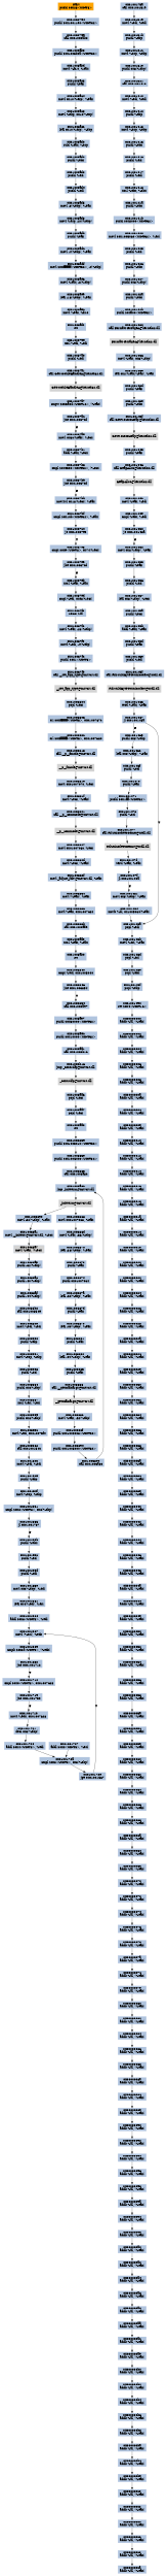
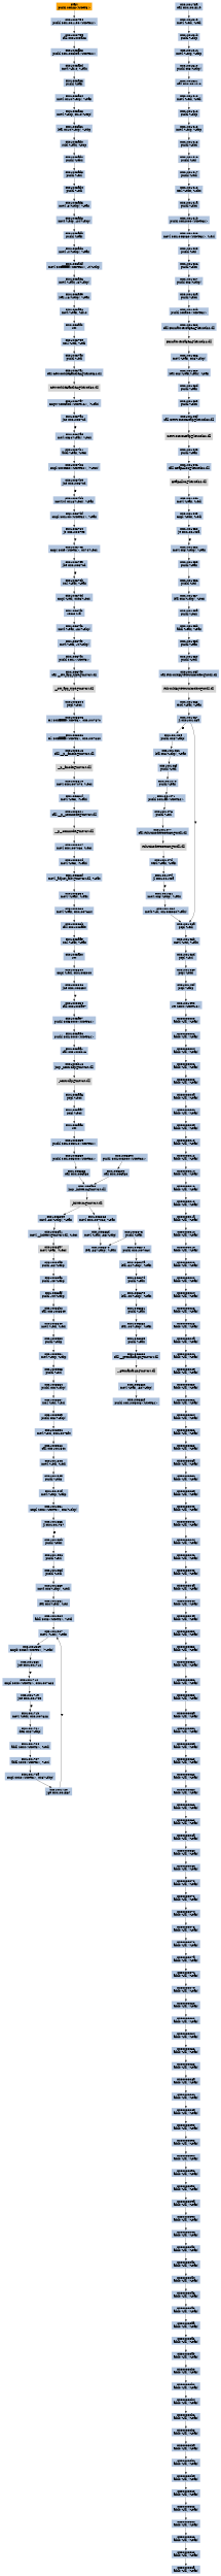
  digraph {
    node [color=lightsteelblue fillcolor=lightsteelblue shape=rectangle style=filled]
    edge [color="#000000"]
    n1 [color=lightgrey fillcolor=orange label="start\npushl $0x28<UINT8>"]
    n2 [label="0x01003794\npushl $0x10011e0<UINT32>"]
    n3 [label="0x01003799\ncall 0x01003ab8"]
    n4 [label="0x01003ab8\npushl $0x1003b0a<UINT32>"]
    n5 [label="0x01003abd\nmovl %fs:0, %eax"]
    n6 [label="0x01003ac3\npushl %eax"]
    n7 [label="0x01003ac4\nmovl 0x10(%esp), %eax"]
    n8 [label="0x01003ac8\nmovl %ebp, 0x10(%esp)"]
    n9 [label="0x01003acc\nleal 0x10(%esp), %ebp"]
    n10 [label="0x01003ad0\nsubl %eax, %esp"]
    n11 [label="0x01003ad2\npushl %ebx"]
    n12 [label="0x01003ad3\npushl %esi"]
    n13 [label="0x01003ad4\npushl %edi"]
    n14 [label="0x01003ad5\nmovl -8(%ebp), %eax"]
    n15 [label="0x01003ad8\nmovl %esp, -24(%ebp)"]
    n16 [label="0x01003adb\npushl %eax"]
    n17 [label="0x01003adc\nmovl -4(%ebp), %eax"]
    n18 [label="0x01003adf\nmovl $0xffffffff<UINT32>, -4(%ebp)"]
    n19 [label="0x01003ae6\nmovl %eax, -8(%ebp)"]
    n20 [label="0x01003ae9\nleal -16(%ebp), %eax"]
    n21 [label="0x01003aec\nmovl %eax, %fs:0"]
    n22 [label="0x01003af2\nret"]
    n23 [label="0x0100379e\nxorl %edi, %edi"]
    n24 [label="0x010037a0\npushl %edi"]
    n25 [label="0x010037a1\ncall GetModuleHandleA@kernel32.dll"]
    n26 [color=lightgrey fillcolor=lightgrey label="GetModuleHandleA@kernel32.dll"]
    n27 [label="0x010037a7\ncmpw $0x5a4d<UINT16>, (%eax)"]
    n28 [label="0x010037ac\njne 0x010037cd"]
    n29 [label="0x010037ae\nmovl 0x3c(%eax), %ecx"]
    n30 [label="0x010037b1\naddl %eax, %ecx"]
    n31 [label="0x010037b3\ncmpl $0x4550<UINT32>, (%ecx)"]
    n32 [label="0x010037b9\njne 0x010037cd"]
    n33 [label="0x010037bb\nmovzwl 0x18(%ecx), %eax"]
    n34 [label="0x010037bf\ncmpl $0x10b<UINT32>, %eax"]
    n35 [label="0x010037c4\nje 0x010037e5"]
    n36 [label="0x010037e5\ncmpl $0xe<UINT8>, 0x74(%ecx)"]
    n37 [label="0x010037e9\njbe 0x010037cd"]
    n38 [label="0x010037eb\nxorl %eax, %eax"]
    n39 [label="0x010037ed\ncmpl %edi, 0xe8(%ecx)"]
    n40 [label="0x010037f3\nsetne %al"]
    n41 [label="0x010037f6\nmovl %eax, -28(%ebp)"]
    n42 [label="0x010037f9\nmovl %edi, -4(%ebp)"]
    n43 [label="0x010037fc\npushl $0x1<UINT8>"]
    n44 [label="0x010037fe\ncall __set_app_type@msvcrt.dll"]
    n45 [color=lightgrey fillcolor=lightgrey label="__set_app_type@msvcrt.dll"]
    n46 [label="0x01003804\npopl %ecx"]
    n47 [label="0x01003805\norl $0xffffffff<UINT8>, 0x0100767c"]
    n48 [label="0x0100380c\norl $0xffffffff<UINT8>, 0x01007680"]
    n49 [label="0x01003813\ncall __p__fmode@msvcrt.dll"]
    n50 [color=lightgrey fillcolor=lightgrey label="__p__fmode@msvcrt.dll"]
    n51 [label="0x01003819\nmovl 0x01007070, %ecx"]
    n52 [label="0x0100381f\nmovl %ecx, (%eax)"]
    n53 [label="0x01003821\ncall __p__commode@msvcrt.dll"]
    n54 [color=lightgrey fillcolor=lightgrey label="__p__commode@msvcrt.dll"]
    n55 [label="0x01003827\nmovl 0x0100706c, %ecx"]
    n56 [label="0x0100382d\nmovl %ecx, (%eax)"]
    n57 [label="0x0100382f\nmovl _adjust_fdiv@msvcrt.dll, %eax"]
    n58 [label="0x01003834\nmovl (%eax), %eax"]
    n59 [label="0x01003836\nmovl %eax, 0x01007684"]
    n60 [label="0x0100383b\ncall 0x01003aae"]
    n61 [label="0x01003aae\nxorl %eax, %eax"]
    n62 [label="0x01003ab0\nret"]
    n63 [label="0x01003840\ncmpl %edi, 0x01005040"]
    n64 [label="0x01003846\njne 0x01003854"]
    n65 [label="0x01003854\ncall 0x01003a97"]
    n66 [label="0x01003a97\npushl $0x30000<UINT32>"]
    n67 [label="0x01003a9c\npushl $0x10000<UINT32>"]
    n68 [label="0x01003aa1\ncall 0x01003b16"]
    n69 [label="0x01003b16\njmp _controlfp@msvcrt.dll"]
    n70 [color=lightgrey fillcolor=lightgrey label="_controlfp@msvcrt.dll"]
    n71 [label="0x01003aa6\npopl %ecx"]
    n72 [label="0x01003aa7\npopl %ecx"]
    n73 [label="0x01003aa8\nret"]
    n74 [label="0x01003859\npushl $0x1005010<UINT32>"]
    n75 [label="0x0100385e\npushl $0x100500c<UINT32>"]
    n76 [label="0x01003863\ncall 0x01003a8c"]
    n77 [label="0x01003a8c\njmp _initterm@msvcrt.dll"]
    n78 [color=lightgrey fillcolor=lightgrey label="_initterm@msvcrt.dll"]
    n79 [label="0x01003868\nmovl 0x01007068, %eax"]
    n80 [label="0x0100389e\nmovl -32(%ebp), %eax"]
    n81 [label="0x0100386d\nmovl %eax, -36(%ebp)"]
    n82 [label="0x010038a1\nmovl __initenv@msvcrt.dll, %ecx"]
    n83 [label="0x01003870\nleal -36(%ebp), %eax"]
    n84 [label="0x01003873\npushl %eax"]
    n85 [label="0x01003874\npushl 0x01007064"]
    n86 [label="0x0100387a\nleal -32(%ebp), %eax"]
    n87 [label="0x0100387d\npushl %eax"]
    n88 [label="0x0100387e\nleal -40(%ebp), %eax"]
    n89 [label="0x01003881\npushl %eax"]
    n90 [label="0x01003882\nleal -44(%ebp), %eax"]
    n91 [label="0x01003885\npushl %eax"]
    n92 [label="0x01003886\ncall __getmainargs@msvcrt.dll"]
    n93 [color=lightgrey fillcolor=lightgrey label="__getmainargs@msvcrt.dll"]
    n94 [label="0x0100388c\nmovl %eax, -52(%ebp)"]
    n95 [label="0x0100388f\npushl $0x1005008<UINT32>"]
    n96 [label="0x01003894\npushl $0x1005000<UINT32>"]
    n97 [label="0x01003899\ncall 0x01003a8c"]
    n98 [fillcolor=lightgrey label="0x010038a7\nmovl %eax, (%ecx)"]
    n99 [label="0x010038a9\npushl -32(%ebp)"]
    n100 [label="0x010038ac\npushl -40(%ebp)"]
    n101 [label="0x010038af\npushl -44(%ebp)"]
    n102 [label="0x010038b2\ncall 0x0100354e"]
    n103 [label="0x0100354e\nmovl %edi, %edi"]
    n104 [label="0x01003550\npushl %ebp"]
    n105 [label="0x01003551\nmovl %esp, %ebp"]
    n106 [label="0x01003553\npushl %esi"]
    n107 [label="0x01003554\npushl 0xc(%ebp)"]
    n108 [label="0x01003557\nxorl %esi, %esi"]
    n109 [label="0x01003559\npushl 0x8(%ebp)"]
    n110 [label="0x0100355c\nmovl %esi, 0x010075f4"]
    n111 [label="0x01003562\ncall 0x0100154c"]
    n112 [label="0x0100154c\nmovl %edi, %edi"]
    n113 [label="0x0100154e\npushl %ebp"]
    n114 [label="0x0100154f\nmovl %esp, %ebp"]
    n115 [label="0x01001551\ncmpl $0x2<UINT8>, 0x8(%ebp)"]
    n116 [label="0x01001555\njl 0x01001737"]
    n117 [label="0x0100155b\npushl %ebx"]
    n118 [label="0x0100155c\npushl %esi"]
    n119 [label="0x0100155d\npushl %edi"]
    n120 [label="0x0100155e\nmovl 0xc(%ebp), %edi"]
    n121 [label="0x01001561\nleal 0x4(%edi), %esi"]
    n122 [label="0x01001564\naddl $0x8<UINT8>, %edi"]
    n123 [label="0x01001567\nmovl (%esi), %edx"]
    n124 [label="0x01001569\ncmpb $0x2f<UINT8>, (%edx)"]
    n125 [label="0x0100156c\njne 0x01001712"]
    n126 [label="0x01001712\ncmpl $0x0<UINT8>, 0x01007628"]
    n127 [label="0x01001719\njne 0x01001755"]
    n128 [label="0x0100171b\nmovl %edx, 0x01007628"]
    n129 [label="0x01001721\ndecl 0x8(%ebp)"]
    n130 [label="0x01001724\naddl $0x4<UINT8>, %edi"]
    n131 [label="0x01001727\naddl $0x4<UINT8>, %esi"]
    n132 [label="0x0100172a\ncmpl $0x2<UINT8>, 0x8(%ebp)"]
    n133 [label="0x0100172e\njge 0x01001567"]
    n134 [label="0x0100175a\ncall 0x01001519"]
    n135 [label="0x01001519\nmovl %edi, %edi"]
    n136 [label="0x0100151b\npushl %ebp"]
    n137 [label="0x0100151c\nmovl %esp, %ebp"]
    n138 [label="0x0100151e\npushl 0x8(%ebp)"]
    n139 [label="0x01001521\ncall 0x01001410"]
    n140 [label="0x01001410\nmovl %edi, %edi"]
    n141 [label="0x01001412\npushl %ebp"]
    n142 [label="0x01001413\nmovl %esp, %ebp"]
    n143 [label="0x01001415\npushl %ebx"]
    n144 [color=lightgrey label="0x01001416\npushl %esi"]
    n145 [label="0x01001417\npushl %edi"]
    n146 [label="0x01001418\nxorl %ebx, %ebx"]
    n147 [label="0x0100141a\npushl %ebx"]
    n148 [label="0x0100141b\npushl $0x2000<UINT32>"]
    n149 [label="0x01001420\nmovl $0x1005060<UINT32>, %esi"]
    n150 [label="0x01001425\npushl %esi"]
    n151 [label="0x01001426\npushl %ebx"]
    n152 [label="0x01001427\npushl 0x8(%ebp)"]
    n153 [label="0x0100142a\npushl %ebx"]
    n154 [label="0x0100142b\npushl $0xa00<UINT32>"]
    n155 [label="0x01001430\ncall FormatMessageA@kernel32.dll"]
    n156 [color=lightgrey fillcolor=lightgrey label="FormatMessageA@kernel32.dll"]
    n157 [label="0x01001436\nmovl %eax, 0x8(%ebp)"]
    n158 [label="0x01001439\nleal 0x2(%eax,%eax), %eax"]
    n159 [label="0x0100143d\npushl %eax"]
    n160 [label="0x0100143e\npushl %ebx"]
    n161 [label="0x0100143f\ncall GetProcessHeap@kernel32.dll"]
    n162 [color=lightgrey fillcolor=lightgrey label="GetProcessHeap@kernel32.dll"]
    n163 [label="0x01001445\npushl %eax"]
    n164 [label="0x01001446\ncall HeapAlloc@kernel32.dll"]
    n165 [color=lightgrey fillcolor=lightgrey label="HeapAlloc@kernel32.dll"]
    n166 [label="0x0100144c\nmovl %eax, %edi"]
    n167 [label="0x0100144e\ncmpl %ebx, %edi"]
    n168 [label="0x01001450\nje 0x0100148a"]
    n169 [label="0x01001452\nmovl 0x8(%ebp), %eax"]
    n170 [label="0x01001455\npushl %eax"]
    n171 [label="0x01001456\npushl %esi"]
    n172 [label="0x01001457\nleal 0x8(%ebp), %ecx"]
    n173 [label="0x0100145a\npushl %ecx"]
    n174 [label="0x0100145b\naddl %eax, %eax"]
    n175 [label="0x0100145d\npushl %eax"]
    n176 [label="0x0100145e\npushl %edi"]
    n177 [label="0x0100145f\ncall RtlMultiByteToUnicodeN@ntdll.dll"]
    n178 [color=lightgrey fillcolor=lightgrey label="RtlMultiByteToUnicodeN@ntdll.dll"]
    n179 [label="0x01001465\ntestl %eax, %eax"]
    n180 [label="0x01001467\njl 0x0100148a"]
    n181 [label="0x01001469\npushl 0x8(%ebp)"]
    n182 [label="0x0100148a\npopl %edi"]
    n183 [label="0x0100146c\nleal 0x8(%ebp), %eax"]
    n184 [label="0x0100148b\nmovl %esi, %eax"]
    n185 [label="0x0100146f\npushl %edi"]
    n186 [label="0x0100148d\npopl %esi"]
    n187 [label="0x0100148e\npopl %ebx"]
    n188 [label="0x0100148f\npopl %ebp"]
    n189 [label="0x01001490\nret $0x4<UINT16>"]
    n190 [label="0x00000000\naddb %al, (%eax)"]
    n191 [label="0x00000002\naddb %al, (%eax)"]
    n192 [label="0x00000004\naddb %al, (%eax)"]
    n193 [label="0x00000006\naddb %al, (%eax)"]
    n194 [label="0x00000008\naddb %al, (%eax)"]
    n195 [label="0x0000000a\naddb %al, (%eax)"]
    n196 [label="0x0000000c\naddb %al, (%eax)"]
    n197 [label="0x0000000e\naddb %al, (%eax)"]
    n198 [label="0x00000010\naddb %al, (%eax)"]
    n199 [label="0x00000012\naddb %al, (%eax)"]
    n200 [label="0x00000014\naddb %al, (%eax)"]
    n201 [label="0x00000016\naddb %al, (%eax)"]
    n202 [label="0x00000018\naddb %al, (%eax)"]
    n203 [label="0x0000001a\naddb %al, (%eax)"]
    n204 [label="0x0000001c\naddb %al, (%eax)"]
    n205 [label="0x0000001e\naddb %al, (%eax)"]
    n206 [label="0x00000020\naddb %al, (%eax)"]
    n207 [label="0x00000022\naddb %al, (%eax)"]
    n208 [label="0x00000024\naddb %al, (%eax)"]
    n209 [label="0x00000026\naddb %al, (%eax)"]
    n210 [label="0x00000028\naddb %al, (%eax)"]
    n211 [label="0x0000002a\naddb %al, (%eax)"]
    n212 [label="0x0000002c\naddb %al, (%eax)"]
    n213 [label="0x0000002e\naddb %al, (%eax)"]
    n214 [label="0x00000030\naddb %al, (%eax)"]
    n215 [label="0x00000032\naddb %al, (%eax)"]
    n216 [label="0x00000034\naddb %al, (%eax)"]
    n217 [label="0x00000036\naddb %al, (%eax)"]
    n218 [label="0x00000038\naddb %al, (%eax)"]
    n219 [label="0x0000003a\naddb %al, (%eax)"]
    n220 [label="0x0000003c\naddb %al, (%eax)"]
    n221 [label="0x0000003e\naddb %al, (%eax)"]
    n222 [label="0x00000040\naddb %al, (%eax)"]
    n223 [label="0x00000042\naddb %al, (%eax)"]
    n224 [label="0x00000044\naddb %al, (%eax)"]
    n225 [label="0x00000046\naddb %al, (%eax)"]
    n226 [label="0x00000048\naddb %al, (%eax)"]
    n227 [label="0x0000004a\naddb %al, (%eax)"]
    n228 [label="0x0000004c\naddb %al, (%eax)"]
    n229 [label="0x0000004e\naddb %al, (%eax)"]
    n230 [label="0x00000050\naddb %al, (%eax)"]
    n231 [label="0x00000052\naddb %al, (%eax)"]
    n232 [label="0x00000054\naddb %al, (%eax)"]
    n233 [label="0x00000056\naddb %al, (%eax)"]
    n234 [label="0x00000058\naddb %al, (%eax)"]
    n235 [label="0x0000005a\naddb %al, (%eax)"]
    n236 [label="0x0000005c\naddb %al, (%eax)"]
    n237 [label="0x0000005e\naddb %al, (%eax)"]
    n238 [label="0x00000060\naddb %al, (%eax)"]
    n239 [label="0x00000062\naddb %al, (%eax)"]
    n240 [label="0x00000064\naddb %al, (%eax)"]
    n241 [label="0x00000066\naddb %al, (%eax)"]
    n242 [label="0x00000068\naddb %al, (%eax)"]
    n243 [label="0x0000006a\naddb %al, (%eax)"]
    n244 [label="0x0000006c\naddb %al, (%eax)"]
    n245 [label="0x0000006e\naddb %al, (%eax)"]
    n246 [label="0x00000070\naddb %al, (%eax)"]
    n247 [label="0x00000072\naddb %al, (%eax)"]
    n248 [label="0x00000074\naddb %al, (%eax)"]
    n249 [label="0x00000076\naddb %al, (%eax)"]
    n250 [label="0x00000078\naddb %al, (%eax)"]
    n251 [label="0x0000007a\naddb %al, (%eax)"]
    n252 [label="0x0000007c\naddb %al, (%eax)"]
    n253 [label="0x0000007e\naddb %al, (%eax)"]
    n254 [label="0x00000080\naddb %al, (%eax)"]
    n255 [label="0x00000082\naddb %al, (%eax)"]
    n256 [label="0x00000084\naddb %al, (%eax)"]
    n257 [label="0x00000086\naddb %al, (%eax)"]
    n258 [label="0x00000088\naddb %al, (%eax)"]
    n259 [label="0x0000008a\naddb %al, (%eax)"]
    n260 [label="0x0000008c\naddb %al, (%eax)"]
    n261 [label="0x0000008e\naddb %al, (%eax)"]
    n262 [label="0x00000090\naddb %al, (%eax)"]
    n263 [label="0x00000092\naddb %al, (%eax)"]
    n264 [label="0x00000094\naddb %al, (%eax)"]
    n265 [label="0x00000096\naddb %al, (%eax)"]
    n266 [label="0x00000098\naddb %al, (%eax)"]
    n267 [label="0x0000009a\naddb %al, (%eax)"]
    n268 [label="0x0000009c\naddb %al, (%eax)"]
    n269 [label="0x0000009e\naddb %al, (%eax)"]
    n270 [label="0x000000a0\naddb %al, (%eax)"]
    n271 [label="0x000000a2\naddb %al, (%eax)"]
    n272 [label="0x000000a4\naddb %al, (%eax)"]
    n273 [label="0x000000a6\naddb %al, (%eax)"]
    n274 [label="0x000000a8\naddb %al, (%eax)"]
    n275 [label="0x000000aa\naddb %al, (%eax)"]
    n276 [label="0x000000ac\naddb %al, (%eax)"]
    n277 [label="0x000000ae\naddb %al, (%eax)"]
    n278 [label="0x000000b0\naddb %al, (%eax)"]
    n279 [label="0x000000b2\naddb %al, (%eax)"]
    n280 [label="0x000000b4\naddb %al, (%eax)"]
    n281 [label="0x000000b6\naddb %al, (%eax)"]
    n282 [label="0x000000b8\naddb %al, (%eax)"]
    n283 [label="0x000000ba\naddb %al, (%eax)"]
    n284 [label="0x000000bc\naddb %al, (%eax)"]
    n285 [label="0x000000be\naddb %al, (%eax)"]
    n286 [label="0x000000c0\naddb %al, (%eax)"]
    n287 [label="0x000000c2\naddb %al, (%eax)"]
    n288 [label="0x000000c4\naddb %al, (%eax)"]
    n289 [label="0x000000c6\naddb %al, (%eax)"]
    n290 [label="0x000000c8\naddb %al, (%eax)"]
    n291 [label="0x000000ca\naddb %al, (%eax)"]
    n292 [label="0x01001470\npushl %eax"]
    n293 [label="0x01001471\npushl $0x1fff<UINT32>"]
    n294 [label="0x01001476\npushl %esi"]
    n295 [label="0x01001477\ncall RtlUnicodeToOemN@ntdll.dll"]
    n296 [color=lightgrey fillcolor=lightgrey label="RtlUnicodeToOemN@ntdll.dll"]
    n297 [label="0x0100147d\ntestl %eax, %eax"]
    n298 [label="0x0100147f\njl 0x0100148a"]
    n299 [label="0x01001481\nmovl 0x8(%ebp), %eax"]
    n300 [label="0x01001484\nmovb %bl, 0x1005060(%eax)"]
    n1 -> n2
    n2 -> n3
    n3 -> n4
    n4 -> n5
    n5 -> n6
    n6 -> n7
    n7 -> n8
    n8 -> n9
    n9 -> n10
    n10 -> n11
    n11 -> n12
    n12 -> n13
    n13 -> n14
    n14 -> n15
    n15 -> n16
    n16 -> n17
    n17 -> n18
    n18 -> n19
    n19 -> n20
    n20 -> n21
    n21 -> n22
    n22 -> n23
    n23 -> n24
    n24 -> n25
    n25 -> n26
    n26 -> n27
    n27 -> n28
    n28 -> n29 [label=F]
    n29 -> n30
    n30 -> n31
    n31 -> n32
    n32 -> n33 [label=F]
    n33 -> n34
    n34 -> n35
    n35 -> n36 [label=T]
    n36 -> n37
    n37 -> n38 [label=F]
    n38 -> n39
    n39 -> n40
    n40 -> n41
    n41 -> n42
    n42 -> n43
    n43 -> n44
    n44 -> n45
    n45 -> n46
    n46 -> n47
    n47 -> n48
    n48 -> n49
    n49 -> n50
    n50 -> n51
    n51 -> n52
    n52 -> n53
    n53 -> n54
    n54 -> n55
    n55 -> n56
    n56 -> n57
    n57 -> n58
    n58 -> n59
    n59 -> n60
    n60 -> n61
    n61 -> n62
    n62 -> n63
    n63 -> n64
    n64 -> n65 [label=T]
    n65 -> n66
    n66 -> n67
    n67 -> n68
    n68 -> n69
    n69 -> n70
    n70 -> n71
    n71 -> n72
    n72 -> n73
    n73 -> n74
    n74 -> n75
    n75 -> n76
    n76 -> n77
    n77 -> n78
    n78 -> n79
    n78 -> n80
    n79 -> n81
    n80 -> n82
    n81 -> n83
    n82 -> n98
-   n83 -> n84
+   n84 -> n83
    n84 -> n85
    n85 -> n86
    n86 -> n87
    n87 -> n88
    n88 -> n89
    n89 -> n90
    n90 -> n91
    n91 -> n92
    n92 -> n93
    n93 -> n94
    n94 -> n95
-   n95 -> n96
    n96 -> n97
    n97 -> n77
    n98 -> n99
    n99 -> n100
    n100 -> n101
    n101 -> n102
    n102 -> n103
    n103 -> n104
    n104 -> n105
    n105 -> n106
    n106 -> n107
    n107 -> n108
    n108 -> n109
    n109 -> n110
    n110 -> n111
    n111 -> n112
    n112 -> n113
    n113 -> n114
    n114 -> n115
    n115 -> n116
    n116 -> n117 [label=F]
    n117 -> n118
    n118 -> n119
    n119 -> n120
    n120 -> n121
    n121 -> n122
    n122 -> n123
    n123 -> n124
    n124 -> n125
    n125 -> n126 [label=T]
    n126 -> n127
    n127 -> n128 [label=F]
    n128 -> n129
    n129 -> n130
-   n130 -> n132
+   n130 -> n131
    n131 -> n132
    n132 -> n133
    n133 -> n123 [label=T]
    n134 -> n135
    n135 -> n136
    n136 -> n137
    n137 -> n138
    n138 -> n139
    n139 -> n140
    n140 -> n141
    n141 -> n142
    n142 -> n143
    n143 -> n144
    n144 -> n145
    n145 -> n146
    n146 -> n147
    n147 -> n148
    n148 -> n149
    n149 -> n150
    n150 -> n151
    n151 -> n152
    n152 -> n153
    n153 -> n154
    n154 -> n155
    n155 -> n156
    n156 -> n157
    n157 -> n158
    n158 -> n159
    n159 -> n160
    n160 -> n161
    n161 -> n162
    n162 -> n163
    n163 -> n164
    n164 -> n165
    n165 -> n166
    n166 -> n167
    n167 -> n168
    n168 -> n169 [label=F]
    n169 -> n170
    n170 -> n171
    n171 -> n172
    n172 -> n173
    n173 -> n174
    n174 -> n175
    n175 -> n176
    n176 -> n177
    n177 -> n178
    n178 -> n179
    n179 -> n180
    n180 -> n181 [label=F]
    n180 -> n182 [label=T]
    n181 -> n183
    n182 -> n184
    n183 -> n185
    n184 -> n186
    n185 -> n292
    n186 -> n187
    n187 -> n188
    n188 -> n189
    n189 -> n190
    n190 -> n191
    n191 -> n192
    n192 -> n193
    n193 -> n194
    n194 -> n195
    n195 -> n196
    n196 -> n197
    n197 -> n198
    n198 -> n199
    n199 -> n200
    n200 -> n201
    n201 -> n202
    n202 -> n203
    n203 -> n204
    n204 -> n205
    n205 -> n206
    n206 -> n207
    n207 -> n208
    n208 -> n209
    n209 -> n210
    n210 -> n211
    n211 -> n212
    n212 -> n213
    n213 -> n214
    n214 -> n215
    n215 -> n216
    n216 -> n217
    n217 -> n218
    n218 -> n219
    n219 -> n220
    n220 -> n221
    n221 -> n222
    n222 -> n223
    n223 -> n224
    n224 -> n225
    n225 -> n226
    n226 -> n227
    n227 -> n228
    n228 -> n229
    n229 -> n230
    n230 -> n231
    n231 -> n232
    n232 -> n233
    n233 -> n234
    n234 -> n235
    n235 -> n236
    n236 -> n237
    n237 -> n238
    n238 -> n239
    n239 -> n240
    n240 -> n241
    n241 -> n242
    n242 -> n243
    n243 -> n244
    n244 -> n245
    n245 -> n246
    n246 -> n247
    n247 -> n248
    n248 -> n249
    n249 -> n250
    n250 -> n251
    n251 -> n252
    n252 -> n253
    n253 -> n254
    n254 -> n255
    n255 -> n256
    n256 -> n257
    n257 -> n258
    n258 -> n259
    n259 -> n260
    n260 -> n261
    n261 -> n262
    n262 -> n263
    n263 -> n264
    n264 -> n265
    n265 -> n266
    n266 -> n267
    n267 -> n268
    n268 -> n269
    n269 -> n270
    n270 -> n271
    n271 -> n272
    n272 -> n273
    n273 -> n274
    n274 -> n275
    n275 -> n276
    n276 -> n277
    n277 -> n278
    n278 -> n279
    n279 -> n280
    n280 -> n281
    n281 -> n282
    n282 -> n283
    n283 -> n284
    n284 -> n285
    n285 -> n286
    n286 -> n287
    n287 -> n288
    n288 -> n289
    n289 -> n290
    n290 -> n291
    n292 -> n293
    n293 -> n294
    n294 -> n295
    n295 -> n296
    n296 -> n297
    n297 -> n298
    n298 -> n299 [label=F]
    n299 -> n300
    n300 -> n182
  }
